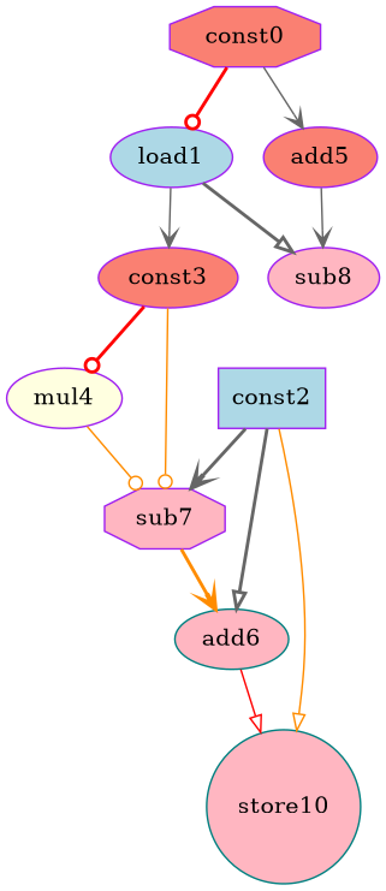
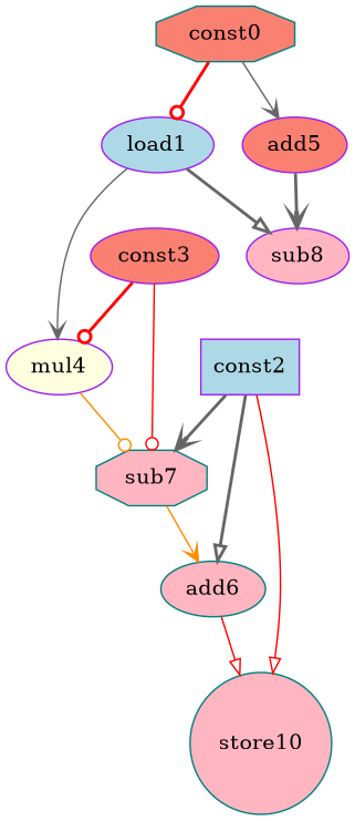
  digraph {
    node [color=purple fillcolor=lightpink opcode=const shape=ellipse style=filled]
    edge [arrowhead=vee color=gray40 operand=0 style=solid]
-   const0 [fillcolor=salmon shape=octagon]
+   const0 [color=teal fillcolor=salmon shape=octagon]
    load1 [fillcolor=lightblue opcode=load]
    add5 [fillcolor=salmon opcode=add]
    mul4 [fillcolor=lightyellow opcode=mul]
    sub8 [opcode=sub]
-   sub7 [opcode=sub shape=octagon]
+   sub7 [color=teal opcode=sub shape=octagon]
    const2 [fillcolor=lightblue shape=box]
    add6 [color=teal opcode=add]
    store10 [color=teal opcode=store shape=circle]
    const3 [fillcolor=salmon]
    const0 -> load1 [arrowhead=odot color=red style=bold]
    const0 -> add5
-   load1 -> const3
+   load1 -> mul4
    load1 -> sub8 [arrowhead=onormal style=bold]
-   add5 -> sub8 [operand=1]
+   add5 -> sub8 [operand=1 style=bold]
    mul4 -> sub7 [arrowhead=odot color=darkorange operand=1]
-   sub7 -> add6 [color=darkorange operand=1 style=bold]
+   sub7 -> add6 [color=darkorange operand=1]
    const2 -> sub7 [style=bold]
    const2 -> add6 [arrowhead=onormal style=bold]
-   const2 -> store10 [arrowhead=onormal color=darkorange]
+   const2 -> store10 [arrowhead=onormal color=red]
    add6 -> store10 [arrowhead=onormal color=red operand=1]
    const3 -> mul4 [arrowhead=odot color=red operand=1 style=bold]
-   const3 -> sub7 [arrowhead=odot color=darkorange operand=1]
+   const3 -> sub7 [arrowhead=odot color=red operand=1]
  }
